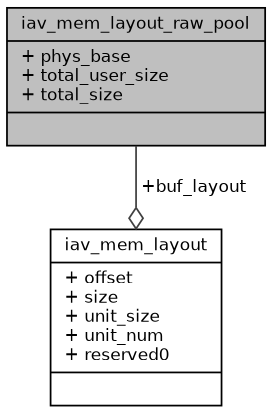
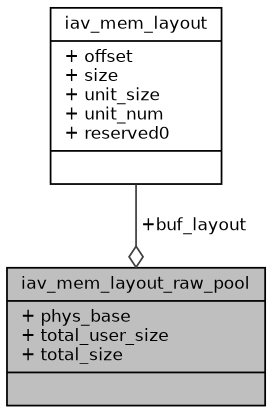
  digraph {
    node [color=black fontname=Helvetica fontsize=10 shape=record]
    n1 [fillcolor=grey75 fontcolor=black height=0.2 label="{iav_mem_layout_raw_pool\n|+ phys_base\l+ total_user_size\l+ total_size\l|}" style=filled width=0.4]
    n2 [height=0.2 label="{iav_mem_layout\n|+ offset\l+ size\l+ unit_size\l+ unit_num\l+ reserved0\l|}" width=0.4]
-   n1 -> n2 [arrowhead=odiamond color=grey25 fontname=Helvetica fontsize=10 label=" +buf_layout" labelfontname=Helvetica labelfontsize=10 style=solid]
+   n2 -> n1 [arrowhead=odiamond color=grey25 fontname=Helvetica fontsize=10 label=" +buf_layout" labelfontname=Helvetica labelfontsize=10 style=solid]
  }
